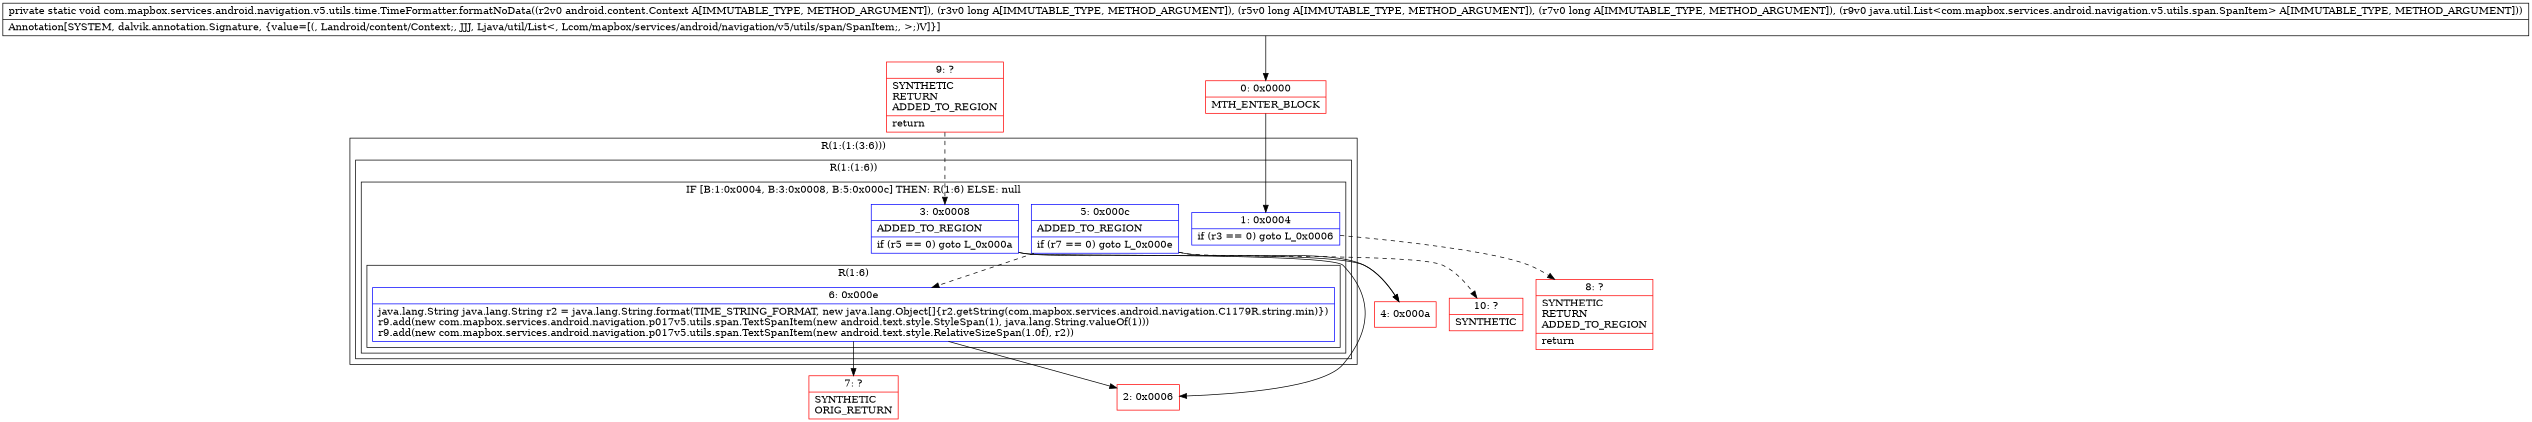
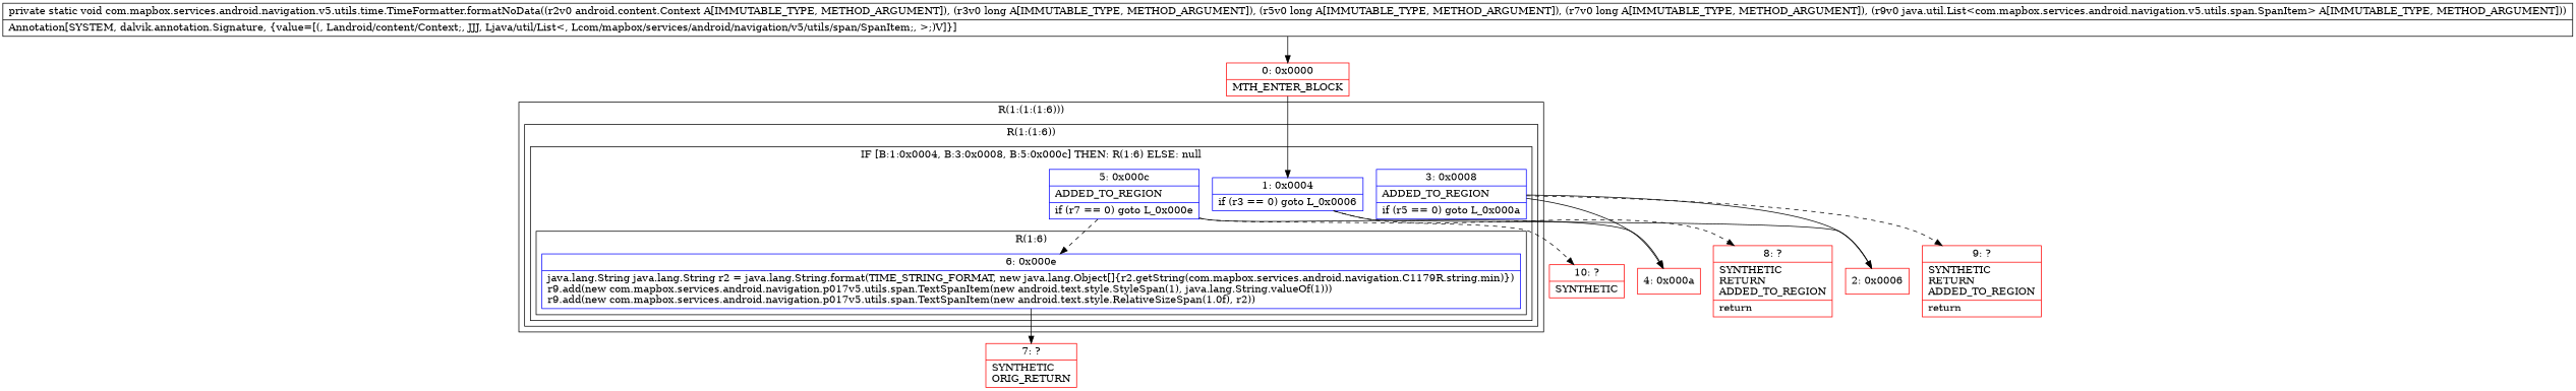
  digraph {
    node [color=red shape=record]
    n1 [color=blue label="{6\:\ 0x000e|java.lang.String java.lang.String r2 = java.lang.String.format(TIME_STRING_FORMAT, new java.lang.Object[]\{r2.getString(com.mapbox.services.android.navigation.C1179R.string.min)\})\lr9.add(new com.mapbox.services.android.navigation.p017v5.utils.span.TextSpanItem(new android.text.style.StyleSpan(1), java.lang.String.valueOf(1)))\lr9.add(new com.mapbox.services.android.navigation.p017v5.utils.span.TextSpanItem(new android.text.style.RelativeSizeSpan(1.0f), r2))\l}"]
    n2 [color=blue label="{1\:\ 0x0004|if (r3 == 0) goto L_0x0006\l}"]
    n3 [color=blue label="{3\:\ 0x0008|ADDED_TO_REGION\l|if (r5 == 0) goto L_0x000a\l}"]
    n4 [color=blue label="{5\:\ 0x000c|ADDED_TO_REGION\l|if (r7 == 0) goto L_0x000e\l}"]
    n5 [label="{7\:\ ?|SYNTHETIC\lORIG_RETURN\l}"]
    n6 [label="{2\:\ 0x0006}"]
    n7 [label="{8\:\ ?|SYNTHETIC\lRETURN\lADDED_TO_REGION\l|return\l}"]
    n8 [label="{4\:\ 0x000a}"]
    n9 [label="{9\:\ ?|SYNTHETIC\lRETURN\lADDED_TO_REGION\l|return\l}"]
    n10 [label="{10\:\ ?|SYNTHETIC\l}"]
    n11 [label="{0\:\ 0x0000|MTH_ENTER_BLOCK\l}"]
    n12 [label="{private static void com.mapbox.services.android.navigation.v5.utils.time.TimeFormatter.formatNoData((r2v0 android.content.Context A[IMMUTABLE_TYPE, METHOD_ARGUMENT]), (r3v0 long A[IMMUTABLE_TYPE, METHOD_ARGUMENT]), (r5v0 long A[IMMUTABLE_TYPE, METHOD_ARGUMENT]), (r7v0 long A[IMMUTABLE_TYPE, METHOD_ARGUMENT]), (r9v0 java.util.List\<com.mapbox.services.android.navigation.v5.utils.span.SpanItem\> A[IMMUTABLE_TYPE, METHOD_ARGUMENT]))  | Annotation[SYSTEM, dalvik.annotation.Signature, \{value=[(, Landroid\/content\/Context;, JJJ, Ljava\/util\/List\<, Lcom\/mapbox\/services\/android\/navigation\/v5\/utils\/span\/SpanItem;, \>;)V]\}]\l}" color=""]
    subgraph cluster_1 {
-     label="R(1:(1:(3:6)))"
+     label="R(1:(1:(1:6)))"
      subgraph cluster_2 {
        label="R(1:(1:6))"
        subgraph cluster_3 {
          label="IF [B:1:0x0004, B:3:0x0008, B:5:0x000c] THEN: R(1:6) ELSE: null"
          n2
          n3
          n4
          subgraph cluster_4 {
            label="R(1:6)"
            n1
          }
        }
      }
    }
    n1 -> n5
-   n1 -> n6
+   n2 -> n6
    n2 -> n7 [style=dashed]
    n3 -> n6
    n3 -> n8
-   n9 -> n3 [style=dashed]
+   n3 -> n9 [style=dashed]
    n4 -> n1 [style=dashed]
    n4 -> n8
    n4 -> n10 [style=dashed]
    n11 -> n2
    n12 -> n11
  }
